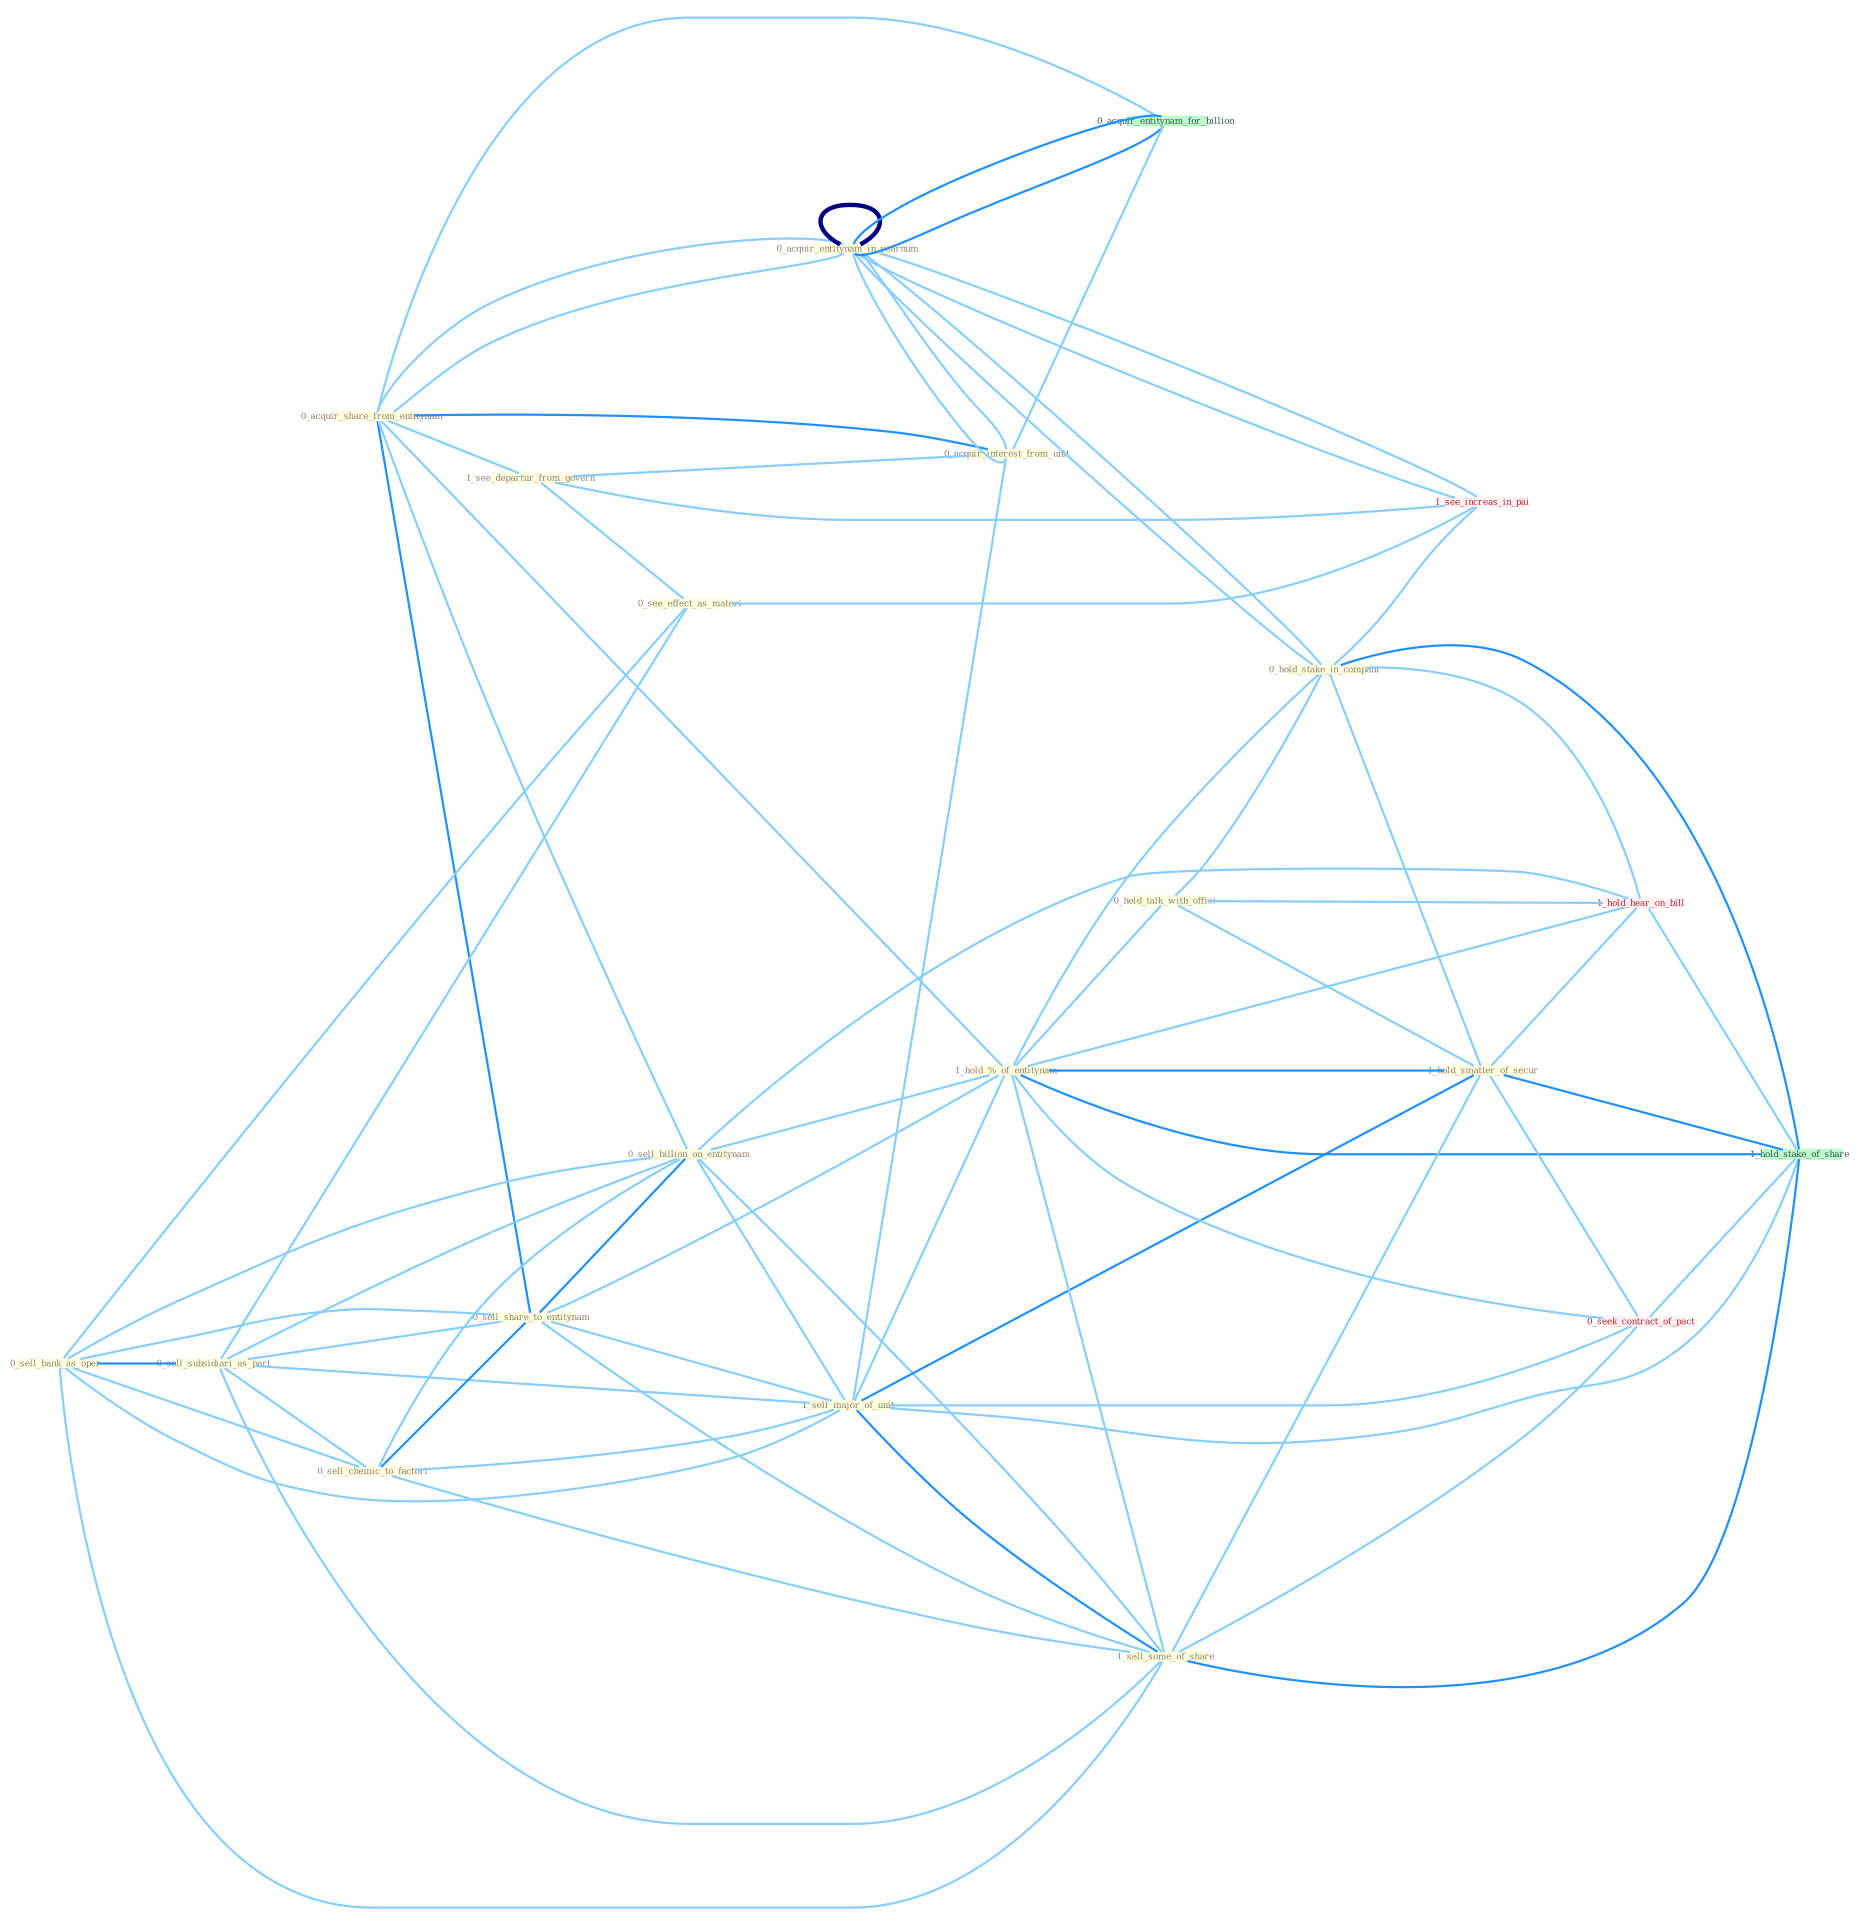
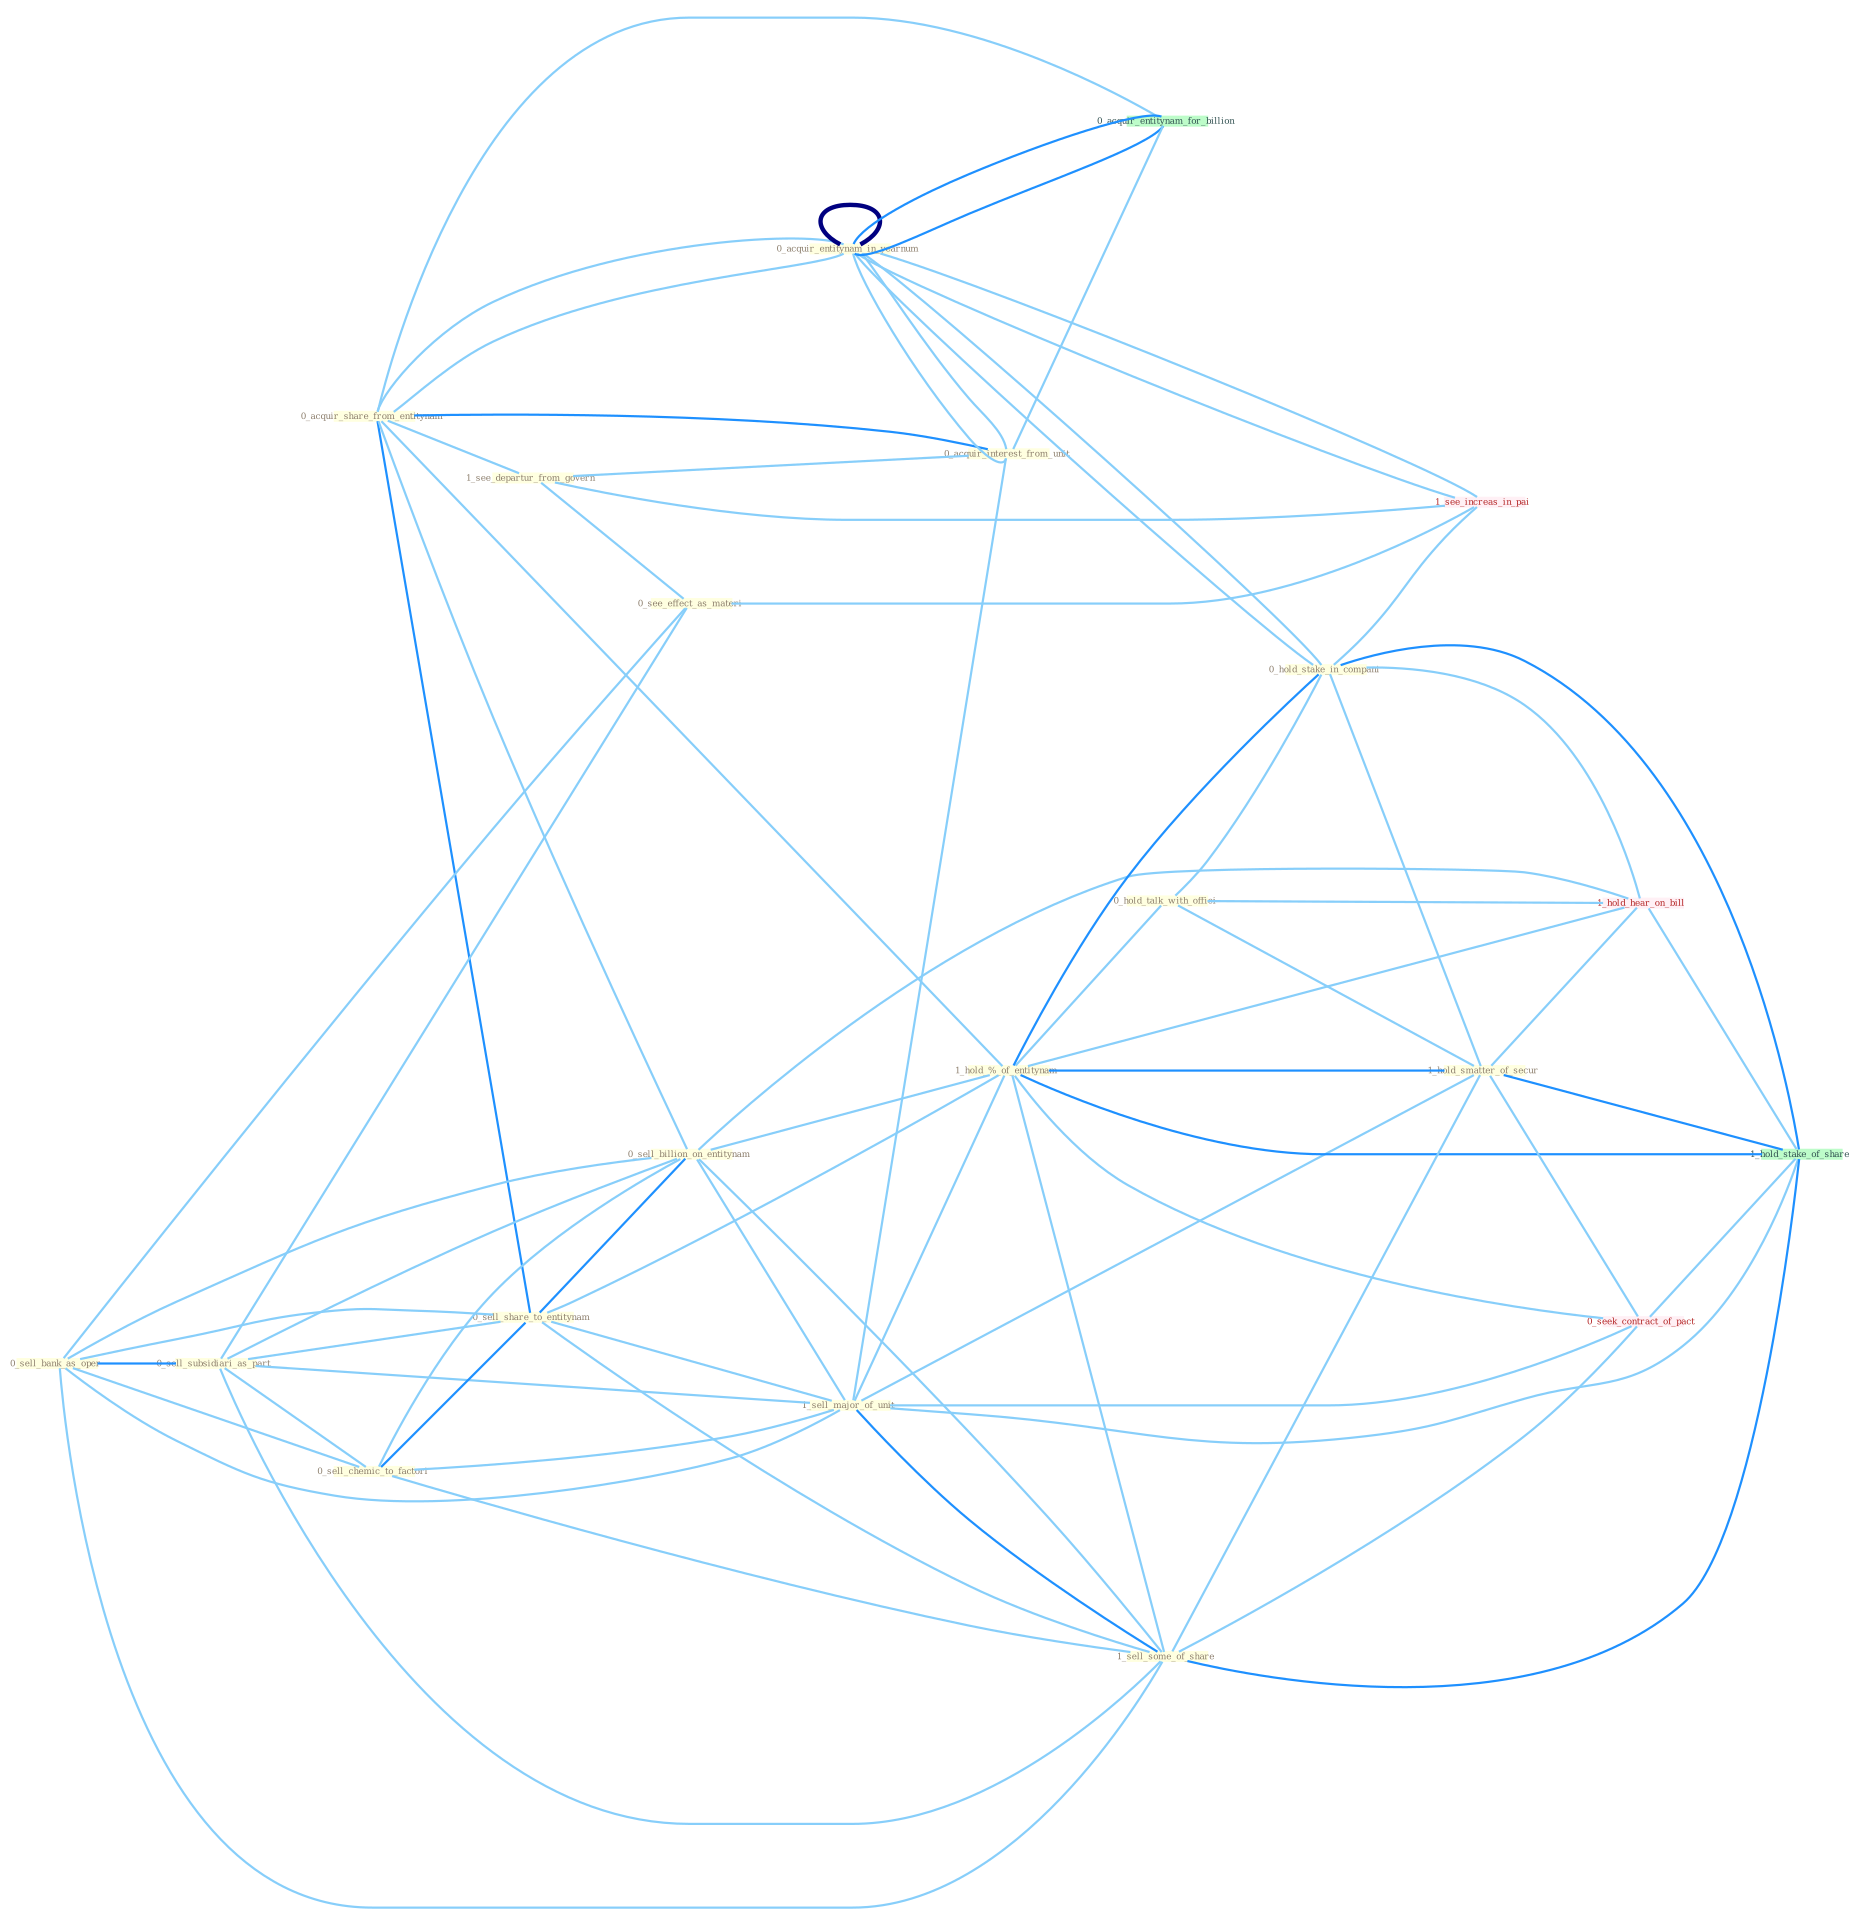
  graph {
    rankdir=LR
    node [color="#ffffe0" fixedsize=true fontcolor="#8b7d6b" fontsize=4 shape=polygon style=filled]
    edge [color="#87cefa" w=1]
    "0_acquir_share_from_entitynam " [height=.06 width=.5]
    "0_sell_bank_as_oper " [height=.06 width=.5]
    "0_acquir_entitynam_in_yearnum " [height=.06 width=.5]
    "0_sell_subsidiari_as_part " [height=.06 width=.5]
    "0_sell_chemic_to_factori " [height=.06 width=.5]
    "0_sell_share_to_entitynam " [height=.06 width=.5]
    "0_sell_billion_on_entitynam " [height=.06 width=.5]
    "1_sell_major_of_unit " [height=.06 width=.5]
    "1_see_departur_from_govern " [height=.06 width=.5]
    "1_hold_%_of_entitynam " [height=.06 width=.5]
    "0_acquir_interest_from_unit " [height=.06 width=.5]
    "0_see_effect_as_materi " [height=.06 width=.5]
    "0_hold_talk_with_offici " [height=.06 width=.5]
    "0_hold_stake_in_compani " [height=.06 width=.5]
    "1_sell_some_of_share " [height=.06 width=.5]
    "1_hold_smatter_of_secur " [height=.06 width=.5]
    "0_seek_contract_of_pact " [color="#fff0f5" fontcolor="#b22222" height=.06 width=.5]
    "1_see_increas_in_pai " [color="#fff0f5" fontcolor="#b22222" height=.06 width=.5]
    "1_hold_hear_on_bill " [color="#fff0f5" fontcolor="#b22222" height=.06 width=.5]
    "0_acquir_entitynam_for_billion " [color="#BDFCC9" fontcolor="#2f4f4f" height=.06 width=.5]
    "1_hold_stake_of_share " [color="#BDFCC9" fontcolor="#2f4f4f" height=.06 width=.5]
    subgraph sub_1 {
      "0_acquir_share_from_entitynam "
      "0_sell_bank_as_oper "
      "0_acquir_entitynam_in_yearnum "
      "0_sell_subsidiari_as_part "
      "0_sell_chemic_to_factori "
      "0_sell_share_to_entitynam "
      "0_sell_billion_on_entitynam "
      "1_sell_major_of_unit "
      "1_see_departur_from_govern "
      "1_hold_%_of_entitynam "
      "0_acquir_interest_from_unit "
      "0_see_effect_as_materi "
      "0_hold_talk_with_offici "
      "0_hold_stake_in_compani "
      "1_sell_some_of_share "
      "1_hold_smatter_of_secur "
    }
    subgraph sub_2 {
      "0_seek_contract_of_pact "
      "1_see_increas_in_pai "
      "1_hold_hear_on_bill "
    }
    "0_acquir_share_from_entitynam " -- "0_acquir_entitynam_in_yearnum "
    "0_acquir_share_from_entitynam " -- "0_acquir_entitynam_in_yearnum "
    "0_acquir_share_from_entitynam " -- "0_sell_share_to_entitynam " [color="#1e90ff" w=2]
    "0_acquir_share_from_entitynam " -- "0_sell_billion_on_entitynam "
    "0_acquir_share_from_entitynam " -- "1_see_departur_from_govern "
    "0_acquir_share_from_entitynam " -- "1_hold_%_of_entitynam "
    "0_acquir_share_from_entitynam " -- "0_acquir_interest_from_unit " [color="#1e90ff" w=2]
    "0_acquir_share_from_entitynam " -- "0_acquir_entitynam_for_billion "
    "0_sell_bank_as_oper " -- "0_sell_subsidiari_as_part " [color="#1e90ff" w=2]
    "0_sell_bank_as_oper " -- "0_sell_chemic_to_factori "
    "0_sell_bank_as_oper " -- "0_sell_share_to_entitynam "
    "0_sell_bank_as_oper " -- "0_sell_billion_on_entitynam "
    "0_sell_bank_as_oper " -- "1_sell_major_of_unit "
    "0_sell_bank_as_oper " -- "0_see_effect_as_materi "
    "0_sell_bank_as_oper " -- "1_sell_some_of_share "
    "0_acquir_entitynam_in_yearnum " -- "0_acquir_entitynam_in_yearnum " [color="#000080" style=bold w=4]
    "0_acquir_entitynam_in_yearnum " -- "0_acquir_interest_from_unit "
    "0_acquir_entitynam_in_yearnum " -- "0_acquir_interest_from_unit "
    "0_acquir_entitynam_in_yearnum " -- "0_hold_stake_in_compani "
    "0_acquir_entitynam_in_yearnum " -- "0_hold_stake_in_compani "
    "0_acquir_entitynam_in_yearnum " -- "1_see_increas_in_pai "
    "0_acquir_entitynam_in_yearnum " -- "1_see_increas_in_pai "
    "0_acquir_entitynam_in_yearnum " -- "0_acquir_entitynam_for_billion " [color="#1e90ff" w=2]
    "0_acquir_entitynam_in_yearnum " -- "0_acquir_entitynam_for_billion " [color="#1e90ff" w=2]
    "0_sell_subsidiari_as_part " -- "0_sell_chemic_to_factori "
    "0_sell_subsidiari_as_part " -- "0_sell_share_to_entitynam "
    "0_sell_subsidiari_as_part " -- "0_sell_billion_on_entitynam "
    "0_sell_subsidiari_as_part " -- "1_sell_major_of_unit "
    "0_sell_subsidiari_as_part " -- "0_see_effect_as_materi "
    "0_sell_subsidiari_as_part " -- "1_sell_some_of_share "
    "0_sell_chemic_to_factori " -- "0_sell_share_to_entitynam " [color="#1e90ff" w=2]
    "0_sell_chemic_to_factori " -- "0_sell_billion_on_entitynam "
    "0_sell_chemic_to_factori " -- "1_sell_major_of_unit "
    "0_sell_chemic_to_factori " -- "1_sell_some_of_share "
    "0_sell_share_to_entitynam " -- "0_sell_billion_on_entitynam " [color="#1e90ff" w=2]
    "0_sell_share_to_entitynam " -- "1_sell_major_of_unit "
    "0_sell_share_to_entitynam " -- "1_hold_%_of_entitynam "
    "0_sell_share_to_entitynam " -- "1_sell_some_of_share "
    "0_sell_billion_on_entitynam " -- "1_sell_major_of_unit "
    "0_sell_billion_on_entitynam " -- "1_hold_%_of_entitynam "
    "0_sell_billion_on_entitynam " -- "1_sell_some_of_share "
    "0_sell_billion_on_entitynam " -- "1_hold_hear_on_bill "
    "1_sell_major_of_unit " -- "1_hold_%_of_entitynam "
    "1_sell_major_of_unit " -- "0_acquir_interest_from_unit "
    "1_sell_major_of_unit " -- "1_sell_some_of_share " [color="#1e90ff" w=2]
-   "1_sell_major_of_unit " -- "1_hold_smatter_of_secur " [color="#1e90ff"]
+   "1_sell_major_of_unit " -- "1_hold_smatter_of_secur "
    "1_sell_major_of_unit " -- "0_seek_contract_of_pact "
    "1_sell_major_of_unit " -- "1_hold_stake_of_share "
    "1_see_departur_from_govern " -- "0_acquir_interest_from_unit "
    "1_see_departur_from_govern " -- "0_see_effect_as_materi "
    "1_see_departur_from_govern " -- "1_see_increas_in_pai "
    "1_hold_%_of_entitynam " -- "0_hold_talk_with_offici "
-   "1_hold_%_of_entitynam " -- "0_hold_stake_in_compani "
+   "1_hold_%_of_entitynam " -- "0_hold_stake_in_compani " [color="#1e90ff"]
    "1_hold_%_of_entitynam " -- "1_sell_some_of_share "
    "1_hold_%_of_entitynam " -- "1_hold_smatter_of_secur " [color="#1e90ff" w=2]
    "1_hold_%_of_entitynam " -- "0_seek_contract_of_pact "
    "1_hold_%_of_entitynam " -- "1_hold_hear_on_bill "
    "1_hold_%_of_entitynam " -- "1_hold_stake_of_share " [color="#1e90ff" w=2]
    "0_acquir_interest_from_unit " -- "0_acquir_entitynam_for_billion "
    "0_see_effect_as_materi " -- "1_see_increas_in_pai "
    "0_hold_talk_with_offici " -- "0_hold_stake_in_compani "
    "0_hold_talk_with_offici " -- "1_hold_smatter_of_secur "
    "0_hold_talk_with_offici " -- "1_hold_hear_on_bill "
    "0_hold_stake_in_compani " -- "1_hold_smatter_of_secur "
    "0_hold_stake_in_compani " -- "1_see_increas_in_pai "
    "0_hold_stake_in_compani " -- "1_hold_hear_on_bill "
    "0_hold_stake_in_compani " -- "1_hold_stake_of_share " [color="#1e90ff" w=2]
    "1_sell_some_of_share " -- "1_hold_smatter_of_secur "
    "1_sell_some_of_share " -- "0_seek_contract_of_pact "
    "1_sell_some_of_share " -- "1_hold_stake_of_share " [color="#1e90ff" w=2]
    "1_hold_smatter_of_secur " -- "0_seek_contract_of_pact "
    "1_hold_smatter_of_secur " -- "1_hold_hear_on_bill "
    "1_hold_smatter_of_secur " -- "1_hold_stake_of_share " [color="#1e90ff" w=2]
    "0_seek_contract_of_pact " -- "1_hold_stake_of_share "
    "1_hold_hear_on_bill " -- "1_hold_stake_of_share "
  }
